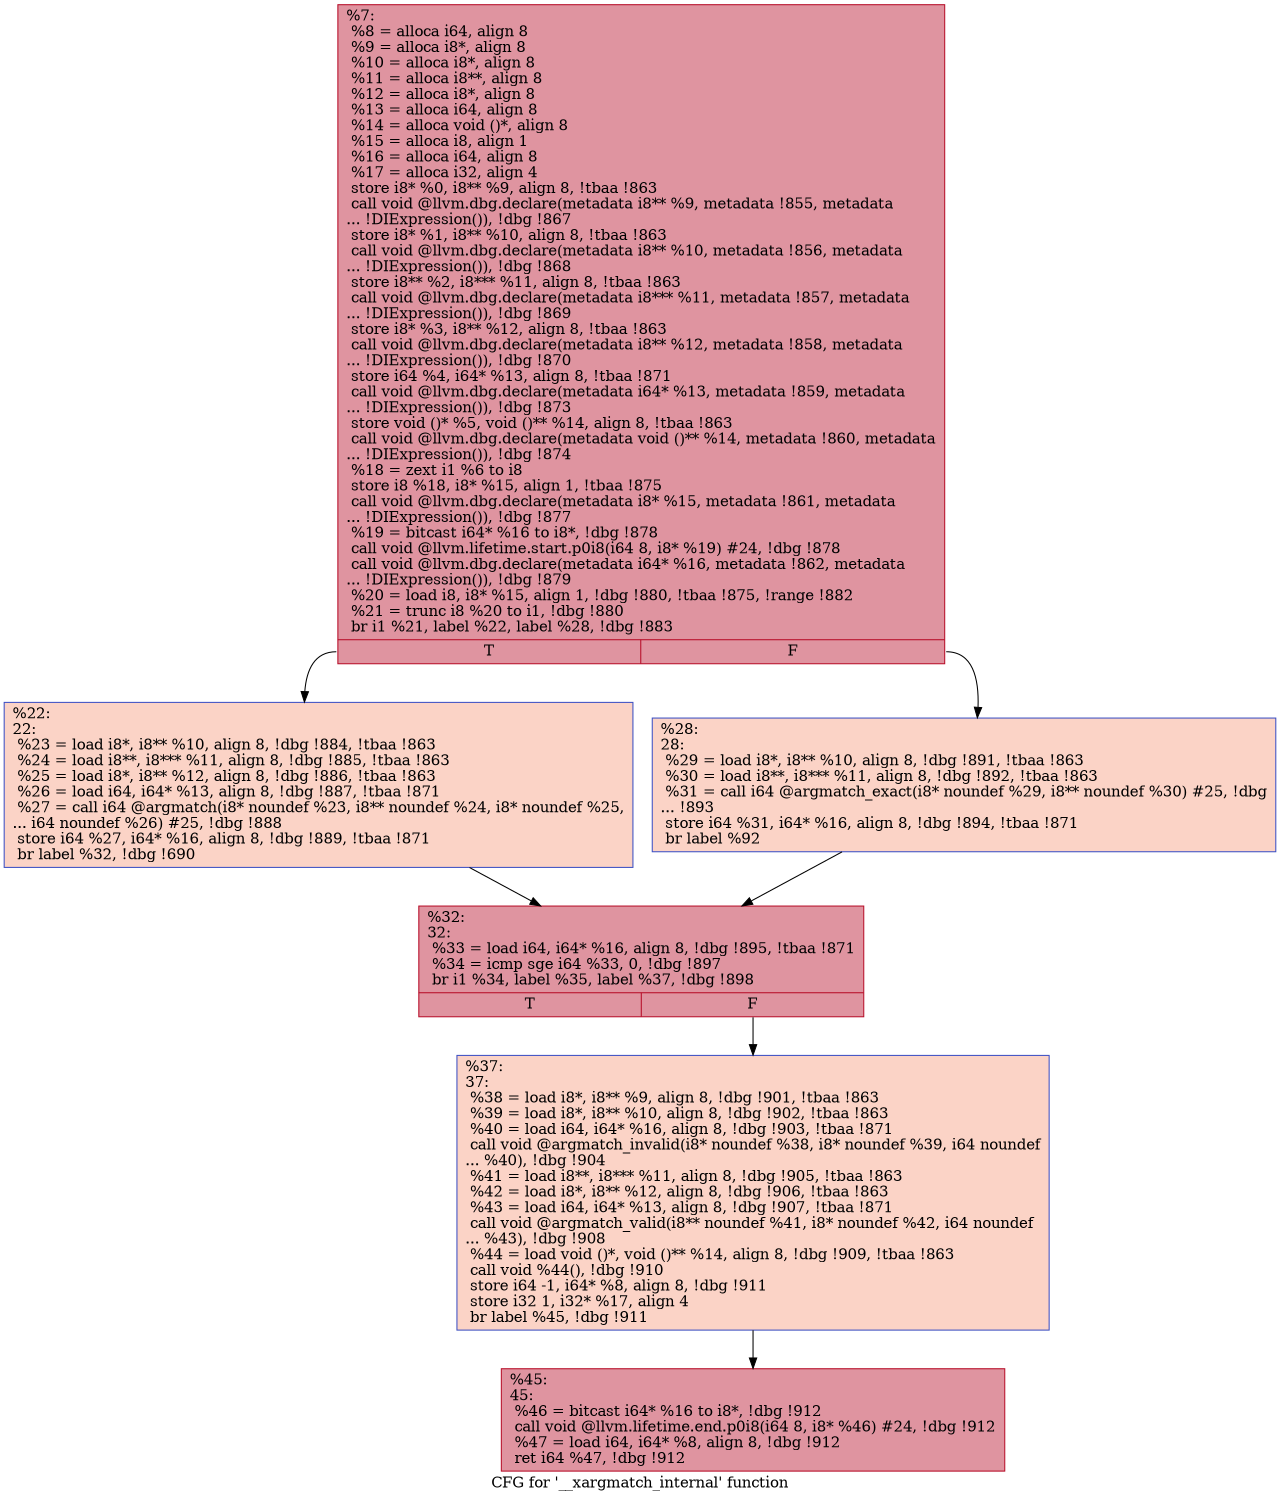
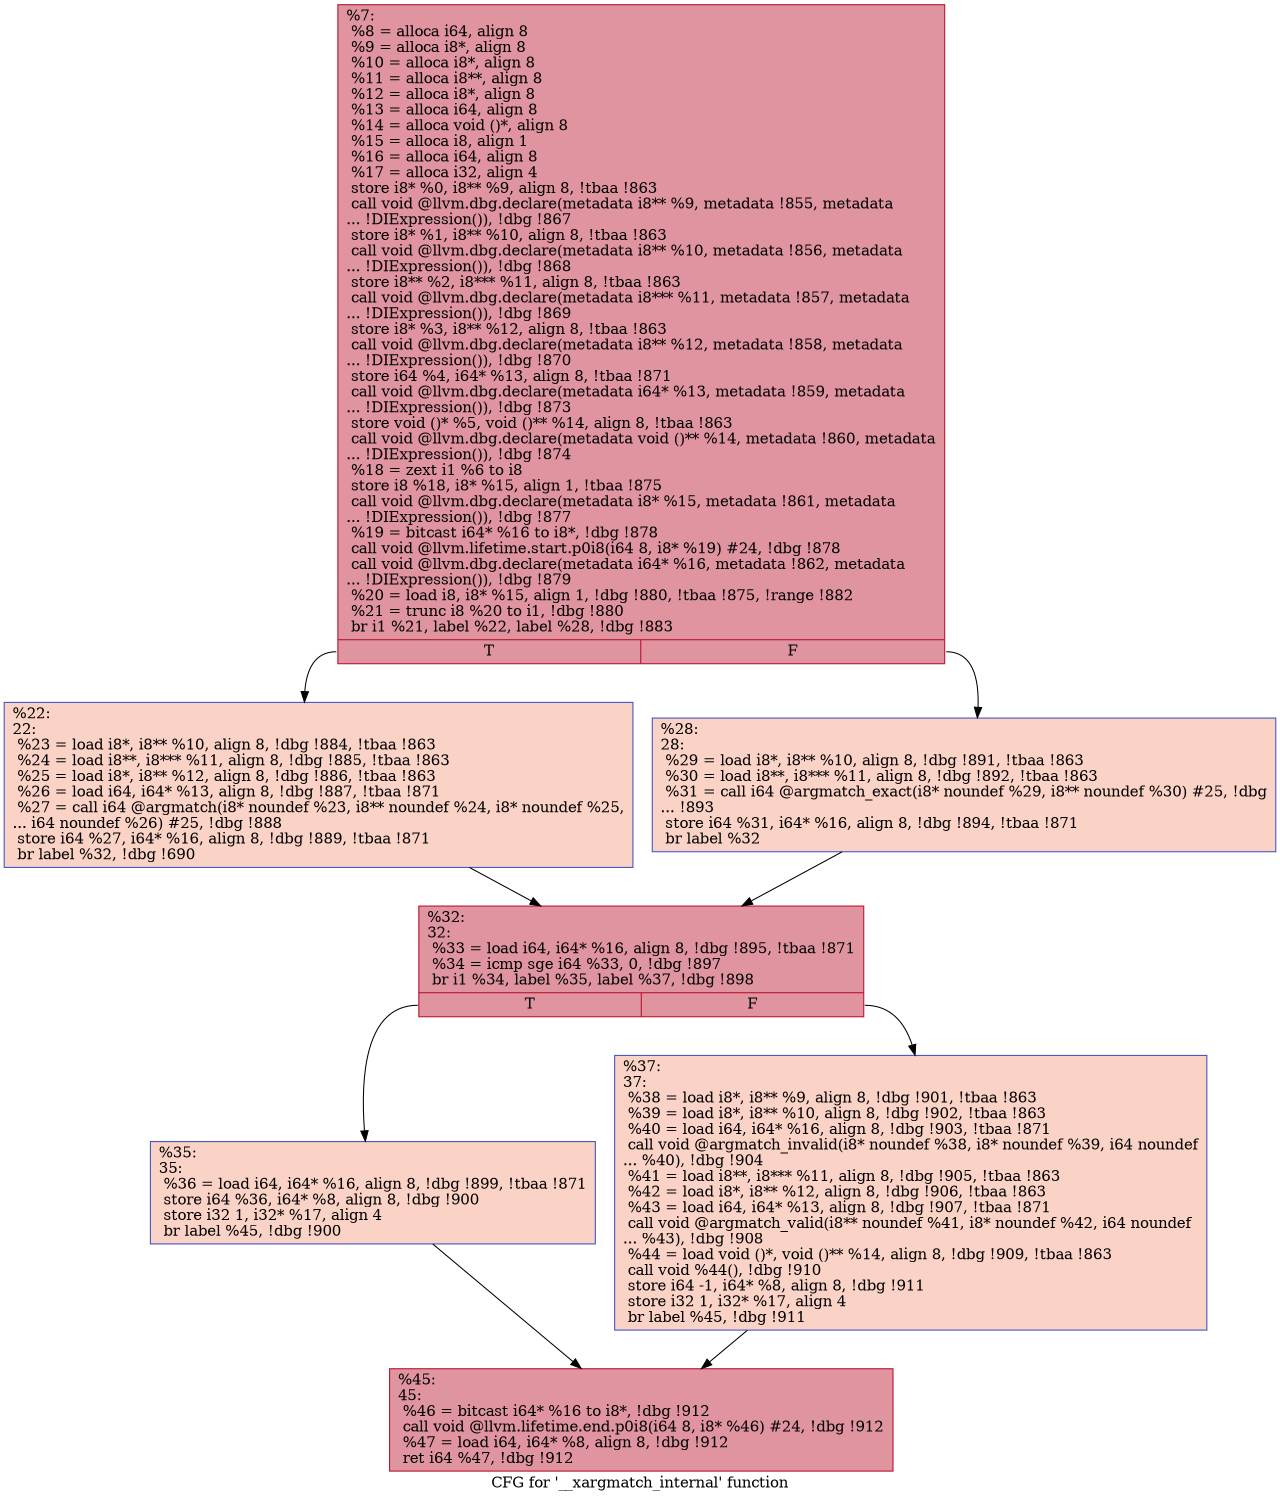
  digraph {
    label="CFG for '__xargmatch_internal' function"
    node [color="#3d50c3ff" fillcolor="#f59c7d70" shape=record style=filled]
    n1 [color="#b70d28ff" fillcolor="#b70d2870" label="{%7:\l  %8 = alloca i64, align 8\l  %9 = alloca i8*, align 8\l  %10 = alloca i8*, align 8\l  %11 = alloca i8**, align 8\l  %12 = alloca i8*, align 8\l  %13 = alloca i64, align 8\l  %14 = alloca void ()*, align 8\l  %15 = alloca i8, align 1\l  %16 = alloca i64, align 8\l  %17 = alloca i32, align 4\l  store i8* %0, i8** %9, align 8, !tbaa !863\l  call void @llvm.dbg.declare(metadata i8** %9, metadata !855, metadata\l... !DIExpression()), !dbg !867\l  store i8* %1, i8** %10, align 8, !tbaa !863\l  call void @llvm.dbg.declare(metadata i8** %10, metadata !856, metadata\l... !DIExpression()), !dbg !868\l  store i8** %2, i8*** %11, align 8, !tbaa !863\l  call void @llvm.dbg.declare(metadata i8*** %11, metadata !857, metadata\l... !DIExpression()), !dbg !869\l  store i8* %3, i8** %12, align 8, !tbaa !863\l  call void @llvm.dbg.declare(metadata i8** %12, metadata !858, metadata\l... !DIExpression()), !dbg !870\l  store i64 %4, i64* %13, align 8, !tbaa !871\l  call void @llvm.dbg.declare(metadata i64* %13, metadata !859, metadata\l... !DIExpression()), !dbg !873\l  store void ()* %5, void ()** %14, align 8, !tbaa !863\l  call void @llvm.dbg.declare(metadata void ()** %14, metadata !860, metadata\l... !DIExpression()), !dbg !874\l  %18 = zext i1 %6 to i8\l  store i8 %18, i8* %15, align 1, !tbaa !875\l  call void @llvm.dbg.declare(metadata i8* %15, metadata !861, metadata\l... !DIExpression()), !dbg !877\l  %19 = bitcast i64* %16 to i8*, !dbg !878\l  call void @llvm.lifetime.start.p0i8(i64 8, i8* %19) #24, !dbg !878\l  call void @llvm.dbg.declare(metadata i64* %16, metadata !862, metadata\l... !DIExpression()), !dbg !879\l  %20 = load i8, i8* %15, align 1, !dbg !880, !tbaa !875, !range !882\l  %21 = trunc i8 %20 to i1, !dbg !880\l  br i1 %21, label %22, label %28, !dbg !883\l|{<s0>T|<s1>F}}"]
    n2 [label="{%22:\l22:                                               \l  %23 = load i8*, i8** %10, align 8, !dbg !884, !tbaa !863\l  %24 = load i8**, i8*** %11, align 8, !dbg !885, !tbaa !863\l  %25 = load i8*, i8** %12, align 8, !dbg !886, !tbaa !863\l  %26 = load i64, i64* %13, align 8, !dbg !887, !tbaa !871\l  %27 = call i64 @argmatch(i8* noundef %23, i8** noundef %24, i8* noundef %25,\l... i64 noundef %26) #25, !dbg !888\l  store i64 %27, i64* %16, align 8, !dbg !889, !tbaa !871\l  br label %32, !dbg !690\l}"]
-   n3 [label="{%28:\l28:                                               \l  %29 = load i8*, i8** %10, align 8, !dbg !891, !tbaa !863\l  %30 = load i8**, i8*** %11, align 8, !dbg !892, !tbaa !863\l  %31 = call i64 @argmatch_exact(i8* noundef %29, i8** noundef %30) #25, !dbg\l... !893\l  store i64 %31, i64* %16, align 8, !dbg !894, !tbaa !871\l  br label %92\l}"]
+   n3 [label="{%28:\l28:                                               \l  %29 = load i8*, i8** %10, align 8, !dbg !891, !tbaa !863\l  %30 = load i8**, i8*** %11, align 8, !dbg !892, !tbaa !863\l  %31 = call i64 @argmatch_exact(i8* noundef %29, i8** noundef %30) #25, !dbg\l... !893\l  store i64 %31, i64* %16, align 8, !dbg !894, !tbaa !871\l  br label %32\l}"]
    n4 [color="#b70d28ff" fillcolor="#b70d2870" label="{%32:\l32:                                               \l  %33 = load i64, i64* %16, align 8, !dbg !895, !tbaa !871\l  %34 = icmp sge i64 %33, 0, !dbg !897\l  br i1 %34, label %35, label %37, !dbg !898\l|{<s0>T|<s1>F}}"]
+   n5 [label="{%35:\l35:                                               \l  %36 = load i64, i64* %16, align 8, !dbg !899, !tbaa !871\l  store i64 %36, i64* %8, align 8, !dbg !900\l  store i32 1, i32* %17, align 4\l  br label %45, !dbg !900\l}"]
    n6 [label="{%37:\l37:                                               \l  %38 = load i8*, i8** %9, align 8, !dbg !901, !tbaa !863\l  %39 = load i8*, i8** %10, align 8, !dbg !902, !tbaa !863\l  %40 = load i64, i64* %16, align 8, !dbg !903, !tbaa !871\l  call void @argmatch_invalid(i8* noundef %38, i8* noundef %39, i64 noundef\l... %40), !dbg !904\l  %41 = load i8**, i8*** %11, align 8, !dbg !905, !tbaa !863\l  %42 = load i8*, i8** %12, align 8, !dbg !906, !tbaa !863\l  %43 = load i64, i64* %13, align 8, !dbg !907, !tbaa !871\l  call void @argmatch_valid(i8** noundef %41, i8* noundef %42, i64 noundef\l... %43), !dbg !908\l  %44 = load void ()*, void ()** %14, align 8, !dbg !909, !tbaa !863\l  call void %44(), !dbg !910\l  store i64 -1, i64* %8, align 8, !dbg !911\l  store i32 1, i32* %17, align 4\l  br label %45, !dbg !911\l}"]
    n7 [color="#b70d28ff" fillcolor="#b70d2870" label="{%45:\l45:                                               \l  %46 = bitcast i64* %16 to i8*, !dbg !912\l  call void @llvm.lifetime.end.p0i8(i64 8, i8* %46) #24, !dbg !912\l  %47 = load i64, i64* %8, align 8, !dbg !912\l  ret i64 %47, !dbg !912\l}"]
    n1 -> n2 [tailport=s0]
    n1 -> n3 [tailport=s1]
    n2 -> n4
    n3 -> n4
+   n4 -> n5 [tailport=s0]
    n4 -> n6 [tailport=s1]
+   n5 -> n7
    n6 -> n7
  }
